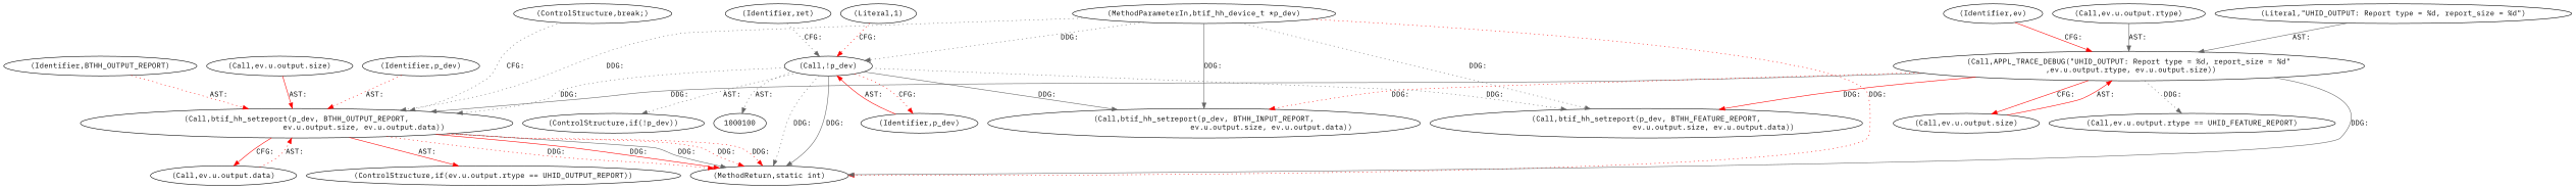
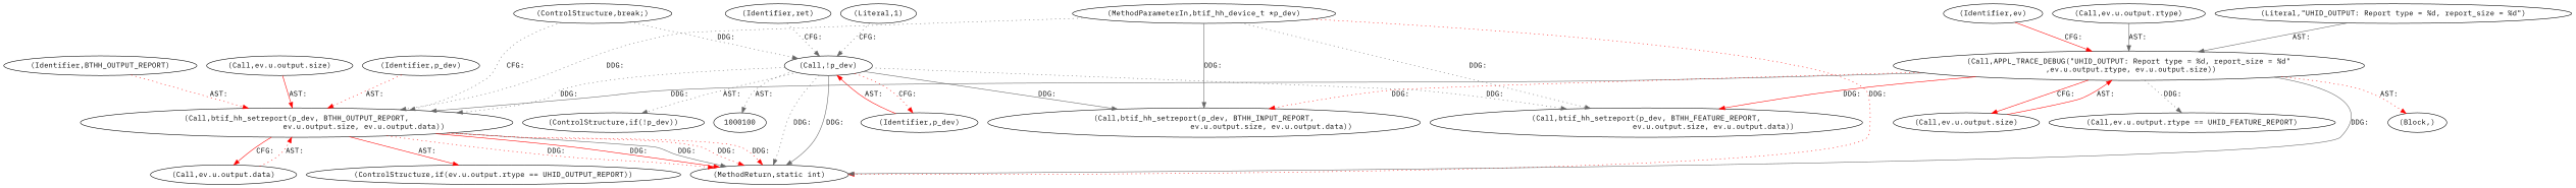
  digraph {
    fontname="IBM Plex Mono"
    node [fontname="IBM Plex Mono"]
    edge [color=gray40 fontname="IBM Plex Mono" style=dotted]
    n1 [label="(Call,btif_hh_setreport(p_dev, BTHH_OUTPUT_REPORT,\n                              ev.u.output.size, ev.u.output.data))"]
    n2 [label="(MethodReturn,static int)"]
    n3 [label="(Call,ev.u.output.data)"]
    n4 [label="(ControlStructure,if(ev.u.output.rtype == UHID_OUTPUT_REPORT))"]
    n5 [label="(Call,!p_dev)"]
    n6 [label="(Call,btif_hh_setreport(p_dev, BTHH_INPUT_REPORT,\n                              ev.u.output.size, ev.u.output.data))"]
    n7 [label="(Identifier,p_dev)"]
    n8 [label="(ControlStructure,if(!p_dev))"]
    n9 [label="(Call,btif_hh_setreport(p_dev, BTHH_FEATURE_REPORT,\n                              ev.u.output.size, ev.u.output.data))"]
    1000100
    n11 [label="(MethodParameterIn,btif_hh_device_t *p_dev)"]
    n12 [label="(Call,APPL_TRACE_DEBUG(\"UHID_OUTPUT: Report type = %d, report_size = %d\"\n ,ev.u.output.rtype, ev.u.output.size))"]
+   n13 [label="(Block,)"]
    n14 [label="(Call,ev.u.output.size)"]
    n15 [label="(Call,ev.u.output.rtype == UHID_FEATURE_REPORT)"]
    n16 [label="(Identifier,ev)"]
    n17 [label="(Call,ev.u.output.rtype)"]
    n18 [label="(Literal,\"UHID_OUTPUT: Report type = %d, report_size = %d\")"]
    n19 [label="(Call,ev.u.output.size)"]
    n20 [label="(Identifier,p_dev)"]
    n21 [label="(Literal,1)"]
    n22 [label="(Identifier,ret)"]
    n23 [label="(ControlStructure,break;)"]
    n24 [label="(Identifier,BTHH_OUTPUT_REPORT)"]
    n1 -> n2 [color=red label="DDG: " style=solid]
    n1 -> n2 [label="DDG: " style=solid]
    n1 -> n2 [color=red label="DDG: "]
    n1 -> n2 [color=red label="DDG: "]
    n1 -> n2 [color=red label="DDG: "]
    n1 -> n3 [color=red label="CFG: " style=solid]
    n1 -> n4 [color=red label="AST: " style=solid]
    n3 -> n1 [color=red label="AST: "]
    n5 -> n1 [label="DDG: "]
    n5 -> n2 [label="DDG: "]
    n5 -> n2 [label="DDG: " style=solid]
    n5 -> n6 [label="DDG: " style=solid]
    n5 -> n7 [color=red label="CFG: "]
    n5 -> n8 [label="AST: "]
    n5 -> n9 [label="DDG: "]
    n5 -> 1000100 [label="AST: "]
    n7 -> n5 [color=red label="AST: " style=solid]
    n11 -> n1 [label="DDG: "]
    n11 -> n2 [color=red label="DDG: "]
-   n11 -> n5 [label="DDG: "]
+   n23 -> n5 [label="DDG: "]
    n11 -> n6 [label="DDG: " style=solid]
    n11 -> n9 [label="DDG: "]
    n12 -> n1 [label="DDG: " style=solid]
    n12 -> n2 [label="DDG: " style=solid]
    n12 -> n6 [color=red label="DDG: "]
    n12 -> n9 [color=red label="DDG: " style=solid]
+   n12 -> n13 [color=red label="AST: "]
    n12 -> n14 [color=red label="CFG: " style=solid]
    n12 -> n15 [label="DDG: "]
    n14 -> n12 [color=red label="AST: " style=solid]
    n16 -> n12 [color=red label="CFG: " style=solid]
    n17 -> n12 [label="AST: " style=solid]
    n18 -> n12 [label="AST: " style=solid]
    n19 -> n1 [color=red label="AST: " style=solid]
    n20 -> n1 [color=red label="AST: "]
-   n21 -> n5 [color=red label="CFG: "]
+   n21 -> n5 [label="CFG: "]
    n22 -> n5 [label="CFG: "]
    n23 -> n1 [label="CFG: "]
    n24 -> n1 [color=red label="AST: "]
  }
